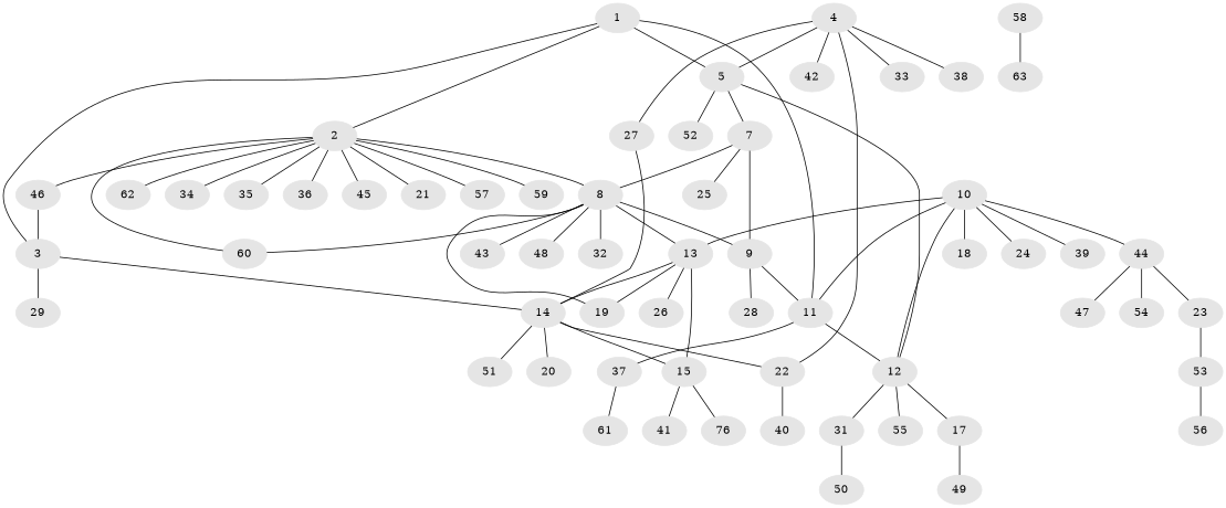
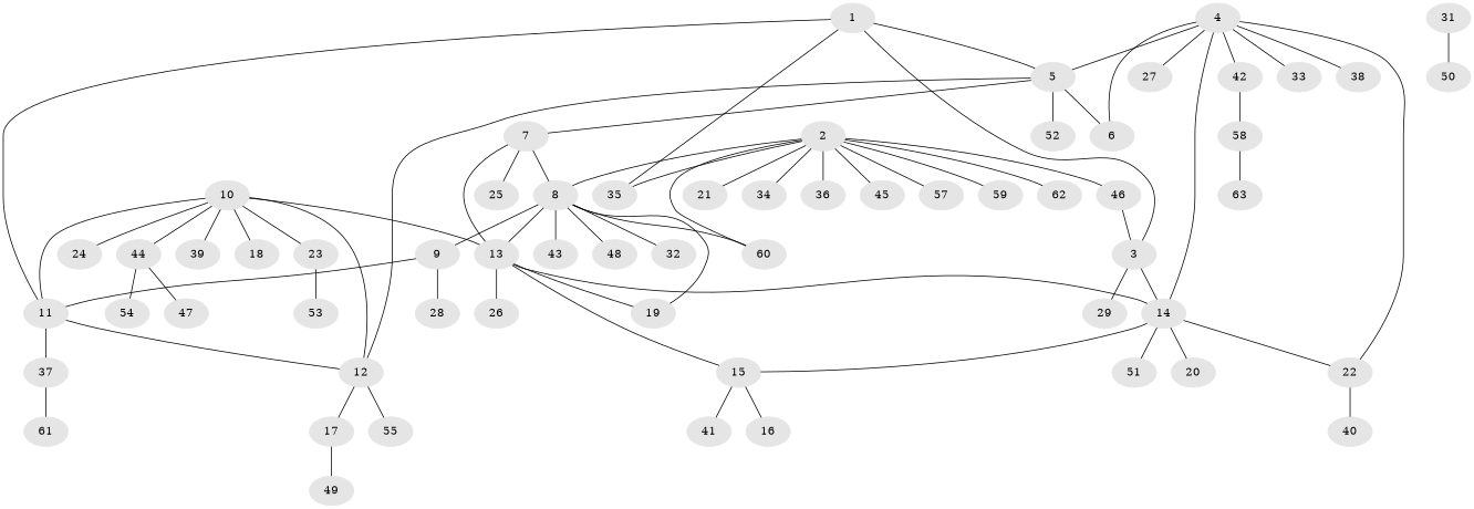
  graph {
    node [color=gray90 style=filled]
    1
    2
    3
    5
    11
    8
    21
    34
    35
    36
    45
    46
    57
    59
    60
    62
    14
    29
+   6
    7
    12
    52
    37
    9
    13
    19
    32
    43
    48
    22
    15
    20
    51
    4
    27
    33
    38
    42
    40
    58
    25
    55
    17
    31
    28
    26
    10
    18
    23
    24
    39
    44
    53
    47
    54
    61
    49
    50
-   16 [label=76]
+   16
    41
-   56
    63
-   1 -- 2
+   1 -- 35
    1 -- 3
    1 -- 5
    1 -- 11
    2 -- 8
    2 -- 21
    2 -- 34
    2 -- 35
    2 -- 36
    2 -- 45
    2 -- 46
    2 -- 57
    2 -- 59
    2 -- 60
    2 -- 62
    3 -- 14
    3 -- 29
+   5 -- 6
    5 -- 7
    5 -- 12
    5 -- 52
    11 -- 12
    11 -- 37
    8 -- 60
    8 -- 9
    8 -- 13
    8 -- 19
    8 -- 32
    8 -- 43
    8 -- 48
    46 -- 3
    14 -- 22
    14 -- 15
    14 -- 20
    14 -- 51
    7 -- 8
-   7 -- 9
+   7 -- 13
    7 -- 25
    12 -- 55
    12 -- 17
-   12 -- 31
    37 -- 61
    9 -- 11
    9 -- 28
    13 -- 14
    13 -- 19
    13 -- 15
    13 -- 26
    22 -- 40
    15 -- 16
    15 -- 41
    4 -- 5
-   27 -- 14
+   4 -- 14
+   4 -- 6
    4 -- 22
    4 -- 27
    4 -- 33
    4 -- 38
    4 -- 42
+   42 -- 58
    58 -- 63
    17 -- 49
    31 -- 50
    10 -- 11
    10 -- 12
    10 -- 13
    10 -- 18
-   44 -- 23
+   10 -- 23
    10 -- 24
    10 -- 39
    10 -- 44
    23 -- 53
    44 -- 47
    44 -- 54
-   53 -- 56
  }
